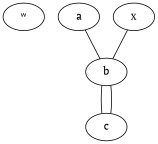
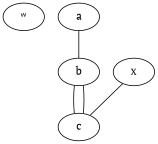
  graph {
    fontname="PT Serif"
    node [fontname="PT Serif"]
    edge [fontname="PT Serif"]
    "ʷ"
    a
    b
    c
    x
    a -- b
    b -- c
    b -- c
-   x -- b [w=10.0]
+   x -- c [w=10.0]
  }
